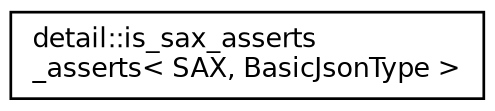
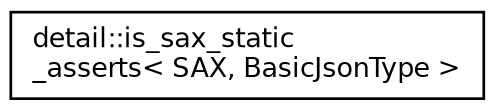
  digraph {
    rankdir=LR
-   n1 [color=black fillcolor=white fontname=Helvetica fontsize=10 height=0.2 label="detail::is_sax_asserts\l_asserts\< SAX, BasicJsonType \>" shape=record style=filled width=0.4]
+   n1 [color=black fillcolor=white fontname=Helvetica fontsize=10 height=0.2 label="detail::is_sax_static\l_asserts\< SAX, BasicJsonType \>" shape=record style=filled width=0.4]
  }
